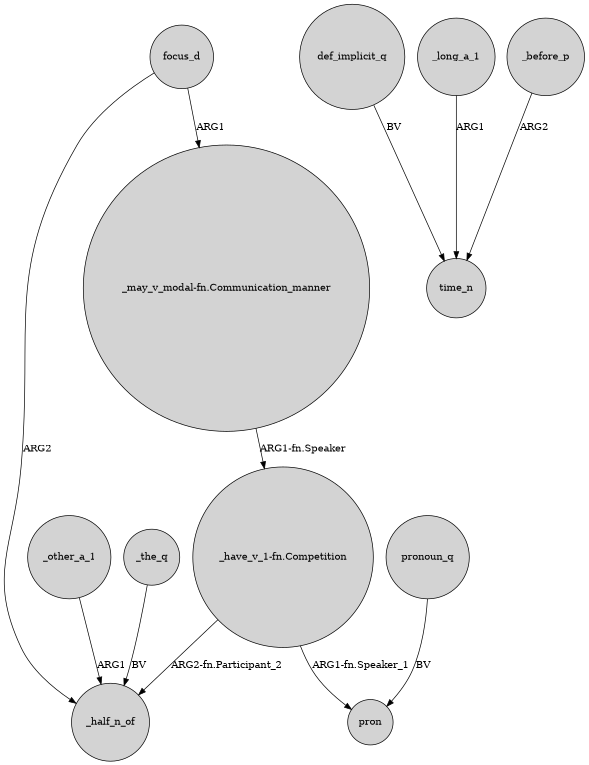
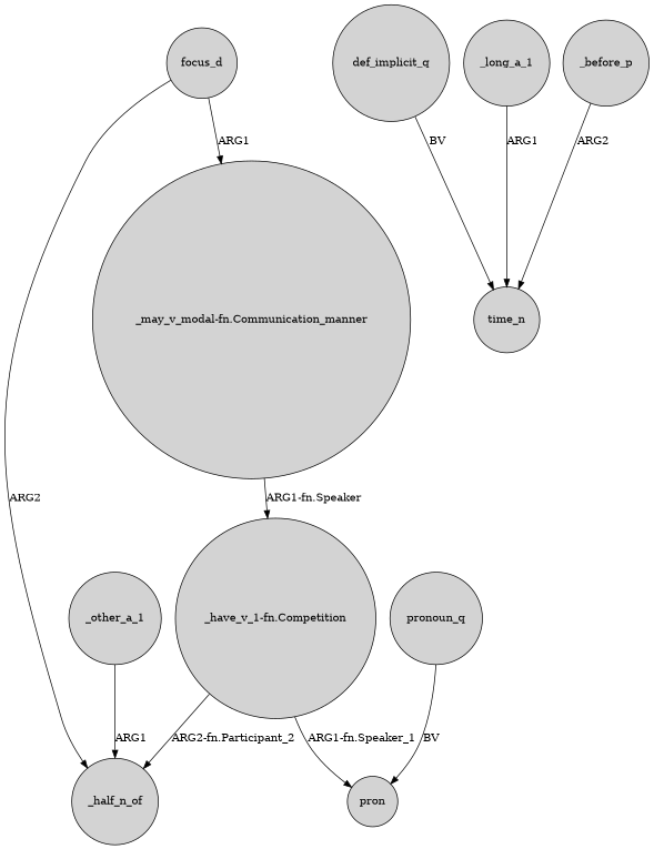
  digraph {
    node [shape=circle style=filled]
    "_may_v_modal-fn.Communication_manner"
    "_have_v_1-fn.Competition"
    _half_n_of
    pron
    def_implicit_q
    time_n
    _long_a_1
    focus_d
    _other_a_1
-   _the_q
    _before_p
    pronoun_q
    "_may_v_modal-fn.Communication_manner" -> "_have_v_1-fn.Competition" [label="ARG1-fn.Speaker"]
    "_have_v_1-fn.Competition" -> _half_n_of [label="ARG2-fn.Participant_2"]
    "_have_v_1-fn.Competition" -> pron [label="ARG1-fn.Speaker_1"]
    def_implicit_q -> time_n [label=BV]
    _long_a_1 -> time_n [label=ARG1]
    focus_d -> "_may_v_modal-fn.Communication_manner" [label=ARG1]
    focus_d -> _half_n_of [label=ARG2]
    _other_a_1 -> _half_n_of [label=ARG1]
-   _the_q -> _half_n_of [label=BV]
    _before_p -> time_n [label=ARG2]
    pronoun_q -> pron [label=BV]
  }
